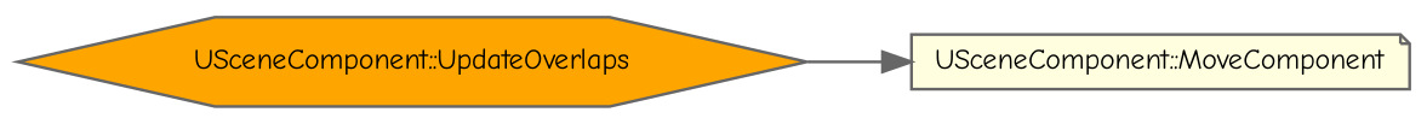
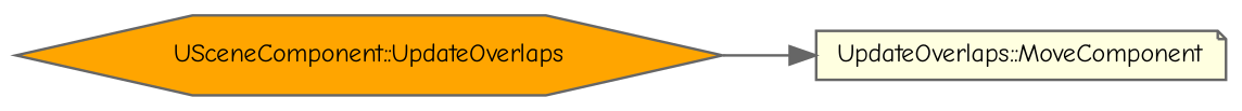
  digraph {
    rankdir=RL
    fontname="Comic Neue"
    node [fontname="Comic Neue" fontsize=10 style=filled]
-   n1 [color=gray40 fillcolor=lightyellow fontcolor=black height=0.2 label="USceneComponent::MoveComponent" shape=note width=0.4]
+   n1 [color=gray40 fillcolor=lightyellow fontcolor=black height=0.2 label="UpdateOverlaps::MoveComponent" shape=note width=0.4]
    n2 [color=grey40 fillcolor=orange height=0.2 label="USceneComponent::UpdateOverlaps" shape=hexagon width=0.4]
    n1 -> n2 [color=gray40 dir=back fontname="Comic Neue" fontsize=10 labelfontname=Helvetica labelfontsize=10 style=solid]
  }
